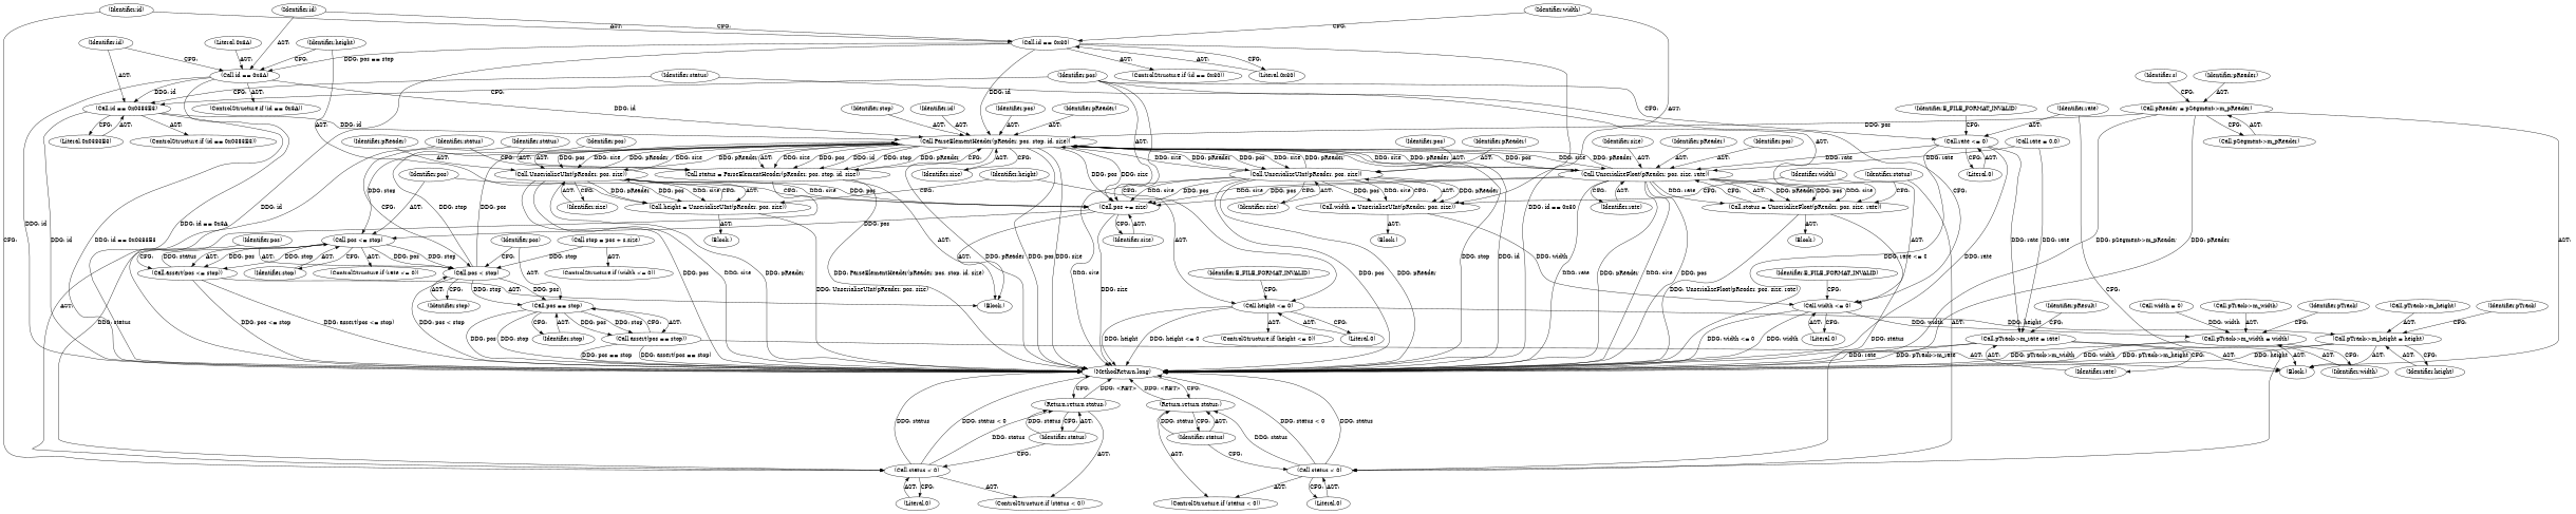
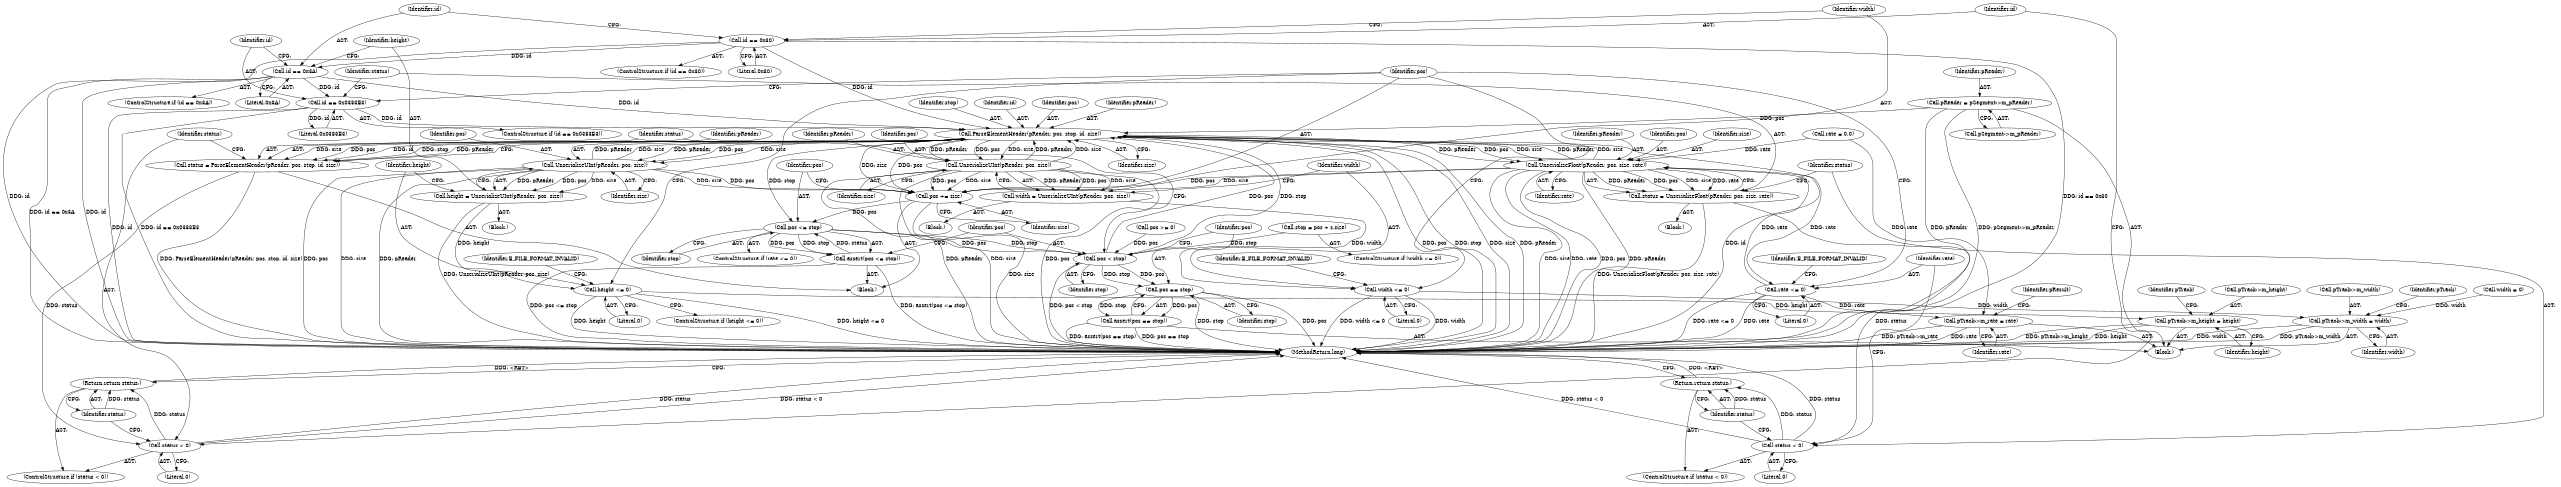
  digraph {
    n1 [label="(Call,pReader = pSegment->m_pReader)"]
    n2 [label="(Call,ParseElementHeader(pReader, pos, stop, id, size))"]
    n3 [label="(Block,)"]
    n4 [label="(Call,pSegment->m_pReader)"]
    n5 [label="(MethodReturn,long)"]
    n6 [label="(Call,status = ParseElementHeader(pReader, pos, stop, id, size))"]
    n7 [label="(Call,UnserializeUInt(pReader, pos, size))"]
    n8 [label="(Call,pos += size)"]
    n9 [label="(Call,pos <= stop)"]
    n10 [label="(Call,UnserializeUInt(pReader, pos, size))"]
    n11 [label="(Call,UnserializeFloat(pReader, pos, size, rate))"]
    n12 [label="(Identifier,size)"]
    n13 [label="(Return,return status;)"]
    n14 [label="(Return,return status;)"]
    n15 [label="(Call,status < 0)"]
    n16 [label="(Block,)"]
    n17 [label="(Call,id == 0x30)"]
    n18 [label="(Call,id == 0x3A)"]
    n19 [label="(ControlStructure,if (id == 0x30))"]
    n20 [label="(Literal,0x30)"]
    n21 [label="(Call,width = UnserializeUInt(pReader, pos, size))"]
    n22 [label="(Identifier,size)"]
    n23 [label="(Identifier,size)"]
    n24 [label="(Call,pos < stop)"]
    n25 [label="(Call,assert(pos <= stop))"]
    n26 [label="(Identifier,stop)"]
    n27 [label="(ControlStructure,if (rate <= 0))"]
    n28 [label="(Call,height = UnserializeUInt(pReader, pos, size))"]
    n29 [label="(Identifier,size)"]
    n30 [label="(Call,status = UnserializeFloat(pReader, pos, size, rate))"]
    n31 [label="(Call,rate <= 0)"]
    n32 [label="(Identifier,rate)"]
    n33 [label="(Literal,0)"]
    n34 [label="(ControlStructure,if (status < 0))"]
    n35 [label="(Identifier,status)"]
    n36 [label="(Call,id == 0x0383E3)"]
    n37 [label="(ControlStructure,if (id == 0x3A))"]
    n38 [label="(Literal,0x3A)"]
    n39 [label="(Literal,0x0383E3)"]
    n40 [label="(ControlStructure,if (id == 0x0383E3))"]
    n41 [label="(Call,width <= 0)"]
    n42 [label="(Block,)"]
    n43 [label="(Call,pTrack->m_width = width)"]
    n44 [label="(Literal,0)"]
    n45 [label="(Identifier,width)"]
    n46 [label="(ControlStructure,if (width <= 0))"]
    n47 [label="(Call,pos == stop)"]
    n48 [label="(Identifier,stop)"]
    n49 [label="(Call,assert(pos == stop))"]
    n50 [label="(Identifier,stop)"]
    n51 [label="(Call,height <= 0)"]
    n52 [label="(Block,)"]
    n53 [label="(Call,pTrack->m_height = height)"]
    n54 [label="(Literal,0)"]
    n55 [label="(ControlStructure,if (height <= 0))"]
    n56 [label="(Identifier,height)"]
    n57 [label="(Call,status < 0)"]
    n58 [label="(Block,)"]
    n59 [label="(Call,pTrack->m_rate = rate)"]
    n60 [label="(Literal,0)"]
    n61 [label="(ControlStructure,if (status < 0))"]
    n62 [label="(Literal,0)"]
    n63 [label="(Identifier,status)"]
    n64 [label="(Identifier,rate)"]
    n65 [label="(Identifier,size)"]
    n66 [label="(Identifier,height)"]
    n67 [label="(Identifier,pReader)"]
    n68 [label="(Identifier,pos)"]
    n69 [label="(Identifier,pReader)"]
+   n70 [label="(Call,pos >= 0)"]
    n71 [label="(Identifier,E_FILE_FORMAT_INVALID)"]
    n72 [label="(Identifier,pReader)"]
    n73 [label="(Identifier,id)"]
    n74 [label="(Identifier,pos)"]
    n75 [label="(Identifier,pos)"]
    n76 [label="(Identifier,stop)"]
    n77 [label="(Identifier,id)"]
    n78 [label="(Identifier,pResult)"]
    n79 [label="(Identifier,rate)"]
-   n80 [label="(Identifier,s)"]
    n81 [label="(Identifier,E_FILE_FORMAT_INVALID)"]
    n82 [label="(Identifier,status)"]
    n83 [label="(Identifier,pos)"]
    n84 [label="(Identifier,id)"]
    n85 [label="(Identifier,status)"]
    n86 [label="(Identifier,status)"]
    n87 [label="(Identifier,pTrack)"]
    n88 [label="(Identifier,E_FILE_FORMAT_INVALID)"]
    n89 [label="(Identifier,pos)"]
    n90 [label="(Identifier,pos)"]
    n91 [label="(Call,rate = 0.0)"]
    n92 [label="(Identifier,pReader)"]
    n93 [label="(Identifier,width)"]
    n94 [label="(Identifier,id)"]
    n95 [label="(Call,stop = pos + s.size)"]
    n96 [label="(Identifier,height)"]
    n97 [label="(Identifier,pos)"]
    n98 [label="(Identifier,pTrack)"]
    n99 [label="(Call,width = 0)"]
    n100 [label="(Identifier,width)"]
    n101 [label="(Call,pTrack->m_width)"]
    n102 [label="(Call,pTrack->m_height)"]
    n103 [label="(Identifier,status)"]
    n104 [label="(Identifier,pReader)"]
    n105 [label="(Identifier,pos)"]
    n1 -> n2 [label="DDG: pos"]
    n1 -> n3 [label="AST: "]
    n1 -> n4 [label="CFG: "]
    n1 -> n5 [label="DDG: pReader"]
    n1 -> n5 [label="DDG: pSegment->m_pReader"]
    n2 -> n5 [label="DDG: pos"]
    n2 -> n5 [label="DDG: stop"]
    n2 -> n5 [label="DDG: size"]
    n2 -> n5 [label="DDG: pReader"]
    n2 -> n5 [label="DDG: id"]
    n2 -> n6 [label="AST: "]
    n2 -> n6 [label="DDG: size"]
    n2 -> n6 [label="DDG: pos"]
    n2 -> n6 [label="DDG: id"]
    n2 -> n6 [label="DDG: stop"]
    n2 -> n6 [label="DDG: pReader"]
    n2 -> n7 [label="DDG: pReader"]
    n2 -> n7 [label="DDG: pos"]
    n2 -> n7 [label="DDG: size"]
    n2 -> n8 [label="DDG: size"]
    n2 -> n8 [label="DDG: pos"]
    n2 -> n9 [label="DDG: stop"]
    n2 -> n10 [label="DDG: pReader"]
    n2 -> n10 [label="DDG: pos"]
    n2 -> n10 [label="DDG: size"]
    n2 -> n11 [label="DDG: pReader"]
    n2 -> n11 [label="DDG: pos"]
    n2 -> n11 [label="DDG: size"]
    n2 -> n12 [label="CFG: "]
    n4 -> n1 [label="AST: "]
    n5 -> n13 [label="CFG: "]
    n5 -> n14 [label="CFG: "]
    n6 -> n2 [label="CFG: "]
    n6 -> n5 [label="DDG: ParseElementHeader(pReader, pos, stop, id, size)"]
    n6 -> n15 [label="DDG: status"]
    n6 -> n16 [label="AST: "]
    n7 -> n2 [label="DDG: pReader"]
    n7 -> n2 [label="DDG: size"]
    n7 -> n5 [label="DDG: pReader"]
    n7 -> n5 [label="DDG: size"]
    n7 -> n5 [label="DDG: pos"]
    n7 -> n8 [label="DDG: size"]
    n7 -> n8 [label="DDG: pos"]
    n7 -> n21 [label="AST: "]
    n7 -> n21 [label="DDG: pReader"]
    n7 -> n21 [label="DDG: pos"]
    n7 -> n21 [label="DDG: size"]
    n7 -> n22 [label="CFG: "]
    n8 -> n5 [label="DDG: size"]
    n8 -> n9 [label="DDG: pos"]
    n8 -> n16 [label="AST: "]
    n8 -> n23 [label="CFG: "]
    n9 -> n24 [label="DDG: pos"]
    n9 -> n24 [label="DDG: stop"]
    n9 -> n25 [label="AST: "]
    n9 -> n25 [label="DDG: pos"]
    n9 -> n25 [label="DDG: stop"]
    n9 -> n26 [label="CFG: "]
    n9 -> n27 [label="AST: "]
    n10 -> n2 [label="DDG: pReader"]
    n10 -> n2 [label="DDG: size"]
    n10 -> n5 [label="DDG: pos"]
    n10 -> n5 [label="DDG: size"]
    n10 -> n5 [label="DDG: pReader"]
    n10 -> n8 [label="DDG: size"]
    n10 -> n8 [label="DDG: pos"]
    n10 -> n28 [label="AST: "]
    n10 -> n28 [label="DDG: pReader"]
    n10 -> n28 [label="DDG: pos"]
    n10 -> n28 [label="DDG: size"]
    n10 -> n29 [label="CFG: "]
    n11 -> n2 [label="DDG: pReader"]
    n11 -> n2 [label="DDG: size"]
    n11 -> n5 [label="DDG: size"]
    n11 -> n5 [label="DDG: rate"]
    n11 -> n5 [label="DDG: pos"]
    n11 -> n5 [label="DDG: pReader"]
    n11 -> n8 [label="DDG: size"]
    n11 -> n8 [label="DDG: pos"]
    n11 -> n30 [label="AST: "]
    n11 -> n30 [label="DDG: pReader"]
    n11 -> n30 [label="DDG: pos"]
    n11 -> n30 [label="DDG: size"]
    n11 -> n30 [label="DDG: rate"]
+   n11 -> n31 [label="DDG: rate"]
    n11 -> n32 [label="CFG: "]
    n12 -> n2 [label="AST: "]
    n13 -> n5 [label="DDG: <RET>"]
    n13 -> n34 [label="AST: "]
    n13 -> n35 [label="CFG: "]
    n14 -> n5 [label="DDG: <RET>"]
    n14 -> n61 [label="AST: "]
    n14 -> n63 [label="CFG: "]
    n15 -> n5 [label="DDG: status"]
    n15 -> n5 [label="DDG: status < 0"]
    n15 -> n13 [label="DDG: status"]
    n15 -> n33 [label="CFG: "]
    n15 -> n34 [label="AST: "]
    n17 -> n2 [label="DDG: id"]
    n17 -> n5 [label="DDG: id"]
    n17 -> n5 [label="DDG: id == 0x30"]
-   n17 -> n18 [label="DDG: pos == stop"]
+   n17 -> n18 [label="DDG: id"]
    n17 -> n19 [label="AST: "]
    n17 -> n20 [label="CFG: "]
    n18 -> n2 [label="DDG: id"]
    n18 -> n5 [label="DDG: id == 0x3A"]
    n18 -> n5 [label="DDG: id"]
    n18 -> n36 [label="DDG: id"]
    n18 -> n37 [label="AST: "]
+   n18 -> n38 [label="CFG: "]
    n20 -> n17 [label="AST: "]
    n21 -> n7 [label="CFG: "]
    n21 -> n41 [label="DDG: width"]
    n21 -> n42 [label="AST: "]
    n22 -> n7 [label="AST: "]
    n23 -> n8 [label="AST: "]
    n24 -> n2 [label="DDG: pos"]
    n24 -> n2 [label="DDG: stop"]
    n24 -> n5 [label="DDG: pos < stop"]
    n24 -> n47 [label="DDG: pos"]
    n24 -> n47 [label="DDG: stop"]
    n24 -> n48 [label="CFG: "]
    n25 -> n5 [label="DDG: pos <= stop"]
    n25 -> n5 [label="DDG: assert(pos <= stop)"]
    n25 -> n9 [label="DDG: status"]
    n25 -> n16 [label="AST: "]
    n26 -> n9 [label="AST: "]
    n28 -> n5 [label="DDG: UnserializeUInt(pReader, pos, size)"]
    n28 -> n10 [label="CFG: "]
+   n28 -> n51 [label="DDG: height"]
    n28 -> n52 [label="AST: "]
    n29 -> n10 [label="AST: "]
    n30 -> n5 [label="DDG: UnserializeFloat(pReader, pos, size, rate)"]
    n30 -> n11 [label="CFG: "]
    n30 -> n57 [label="DDG: status"]
    n30 -> n58 [label="AST: "]
    n31 -> n5 [label="DDG: rate <= 0"]
    n31 -> n5 [label="DDG: rate"]
    n31 -> n11 [label="DDG: rate"]
    n31 -> n59 [label="DDG: rate"]
    n31 -> n60 [label="CFG: "]
    n32 -> n11 [label="AST: "]
    n33 -> n15 [label="AST: "]
    n35 -> n13 [label="AST: "]
    n35 -> n13 [label="DDG: status"]
    n35 -> n15 [label="CFG: "]
    n36 -> n2 [label="DDG: id"]
    n36 -> n5 [label="DDG: id"]
    n36 -> n5 [label="DDG: id == 0x0383E3"]
-   n36 -> n39 [label="CFG: "]
+   n36 -> n39 [label="DDG: id"]
    n36 -> n40 [label="AST: "]
    n38 -> n18 [label="AST: "]
    n39 -> n36 [label="AST: "]
    n41 -> n5 [label="DDG: width <= 0"]
    n41 -> n5 [label="DDG: width"]
    n41 -> n43 [label="DDG: width"]
    n41 -> n44 [label="CFG: "]
    n43 -> n3 [label="AST: "]
    n43 -> n5 [label="DDG: pTrack->m_width"]
    n43 -> n5 [label="DDG: width"]
    n43 -> n45 [label="CFG: "]
    n44 -> n41 [label="AST: "]
    n45 -> n43 [label="AST: "]
    n47 -> n5 [label="DDG: stop"]
    n47 -> n5 [label="DDG: pos"]
    n47 -> n49 [label="AST: "]
    n47 -> n49 [label="DDG: pos"]
    n47 -> n49 [label="DDG: stop"]
    n47 -> n50 [label="CFG: "]
    n48 -> n24 [label="AST: "]
    n49 -> n3 [label="AST: "]
    n49 -> n5 [label="DDG: pos == stop"]
    n49 -> n5 [label="DDG: assert(pos == stop)"]
    n49 -> n47 [label="CFG: "]
    n50 -> n47 [label="AST: "]
    n51 -> n5 [label="DDG: height"]
    n51 -> n5 [label="DDG: height <= 0"]
    n51 -> n53 [label="DDG: height"]
    n51 -> n54 [label="CFG: "]
-   n51 -> n55 [label="AST: "]
+   n51 -> n55 [label="CFG: "]
    n53 -> n3 [label="AST: "]
    n53 -> n5 [label="DDG: pTrack->m_height"]
    n53 -> n5 [label="DDG: height"]
    n53 -> n56 [label="CFG: "]
    n54 -> n51 [label="AST: "]
    n56 -> n53 [label="AST: "]
    n57 -> n5 [label="DDG: status"]
    n57 -> n5 [label="DDG: status < 0"]
    n57 -> n14 [label="DDG: status"]
    n57 -> n61 [label="AST: "]
    n57 -> n62 [label="CFG: "]
    n59 -> n3 [label="AST: "]
    n59 -> n5 [label="DDG: pTrack->m_rate"]
    n59 -> n5 [label="DDG: rate"]
    n59 -> n64 [label="CFG: "]
    n60 -> n31 [label="AST: "]
    n62 -> n57 [label="AST: "]
    n63 -> n14 [label="AST: "]
    n63 -> n14 [label="DDG: status"]
    n63 -> n57 [label="CFG: "]
    n64 -> n59 [label="AST: "]
    n65 -> n11 [label="AST: "]
    n66 -> n18 [label="CFG: "]
    n66 -> n28 [label="AST: "]
    n67 -> n1 [label="AST: "]
    n68 -> n7 [label="AST: "]
    n69 -> n11 [label="AST: "]
+   n70 -> n24 [label="DDG: pos"]
    n71 -> n41 [label="CFG: "]
    n72 -> n7 [label="AST: "]
    n73 -> n17 [label="CFG: "]
    n73 -> n18 [label="AST: "]
    n74 -> n8 [label="AST: "]
    n74 -> n31 [label="CFG: "]
    n74 -> n36 [label="CFG: "]
    n74 -> n41 [label="CFG: "]
    n74 -> n51 [label="CFG: "]
    n75 -> n11 [label="AST: "]
    n76 -> n2 [label="AST: "]
    n77 -> n15 [label="CFG: "]
    n77 -> n17 [label="AST: "]
    n78 -> n59 [label="CFG: "]
    n79 -> n31 [label="AST: "]
    n79 -> n57 [label="CFG: "]
-   n80 -> n1 [label="CFG: "]
    n81 -> n51 [label="CFG: "]
    n82 -> n30 [label="CFG: "]
    n82 -> n57 [label="AST: "]
    n83 -> n10 [label="AST: "]
    n84 -> n2 [label="AST: "]
    n85 -> n30 [label="AST: "]
    n85 -> n36 [label="CFG: "]
    n86 -> n6 [label="AST: "]
    n86 -> n24 [label="CFG: "]
    n87 -> n43 [label="CFG: "]
    n88 -> n31 [label="CFG: "]
    n89 -> n2 [label="AST: "]
    n90 -> n8 [label="CFG: "]
    n90 -> n9 [label="AST: "]
    n91 -> n11 [label="DDG: rate"]
    n91 -> n59 [label="DDG: rate"]
    n92 -> n10 [label="AST: "]
    n93 -> n17 [label="CFG: "]
    n93 -> n21 [label="AST: "]
    n94 -> n18 [label="CFG: "]
    n94 -> n36 [label="AST: "]
    n95 -> n24 [label="DDG: stop"]
    n95 -> n46 [label="AST: "]
    n96 -> n28 [label="CFG: "]
    n96 -> n51 [label="AST: "]
    n97 -> n24 [label="AST: "]
    n97 -> n25 [label="CFG: "]
    n98 -> n53 [label="CFG: "]
    n99 -> n43 [label="DDG: width"]
    n100 -> n21 [label="CFG: "]
    n100 -> n41 [label="AST: "]
    n101 -> n43 [label="AST: "]
    n102 -> n53 [label="AST: "]
    n103 -> n6 [label="CFG: "]
    n103 -> n15 [label="AST: "]
    n104 -> n2 [label="AST: "]
    n105 -> n24 [label="CFG: "]
    n105 -> n47 [label="AST: "]
  }
